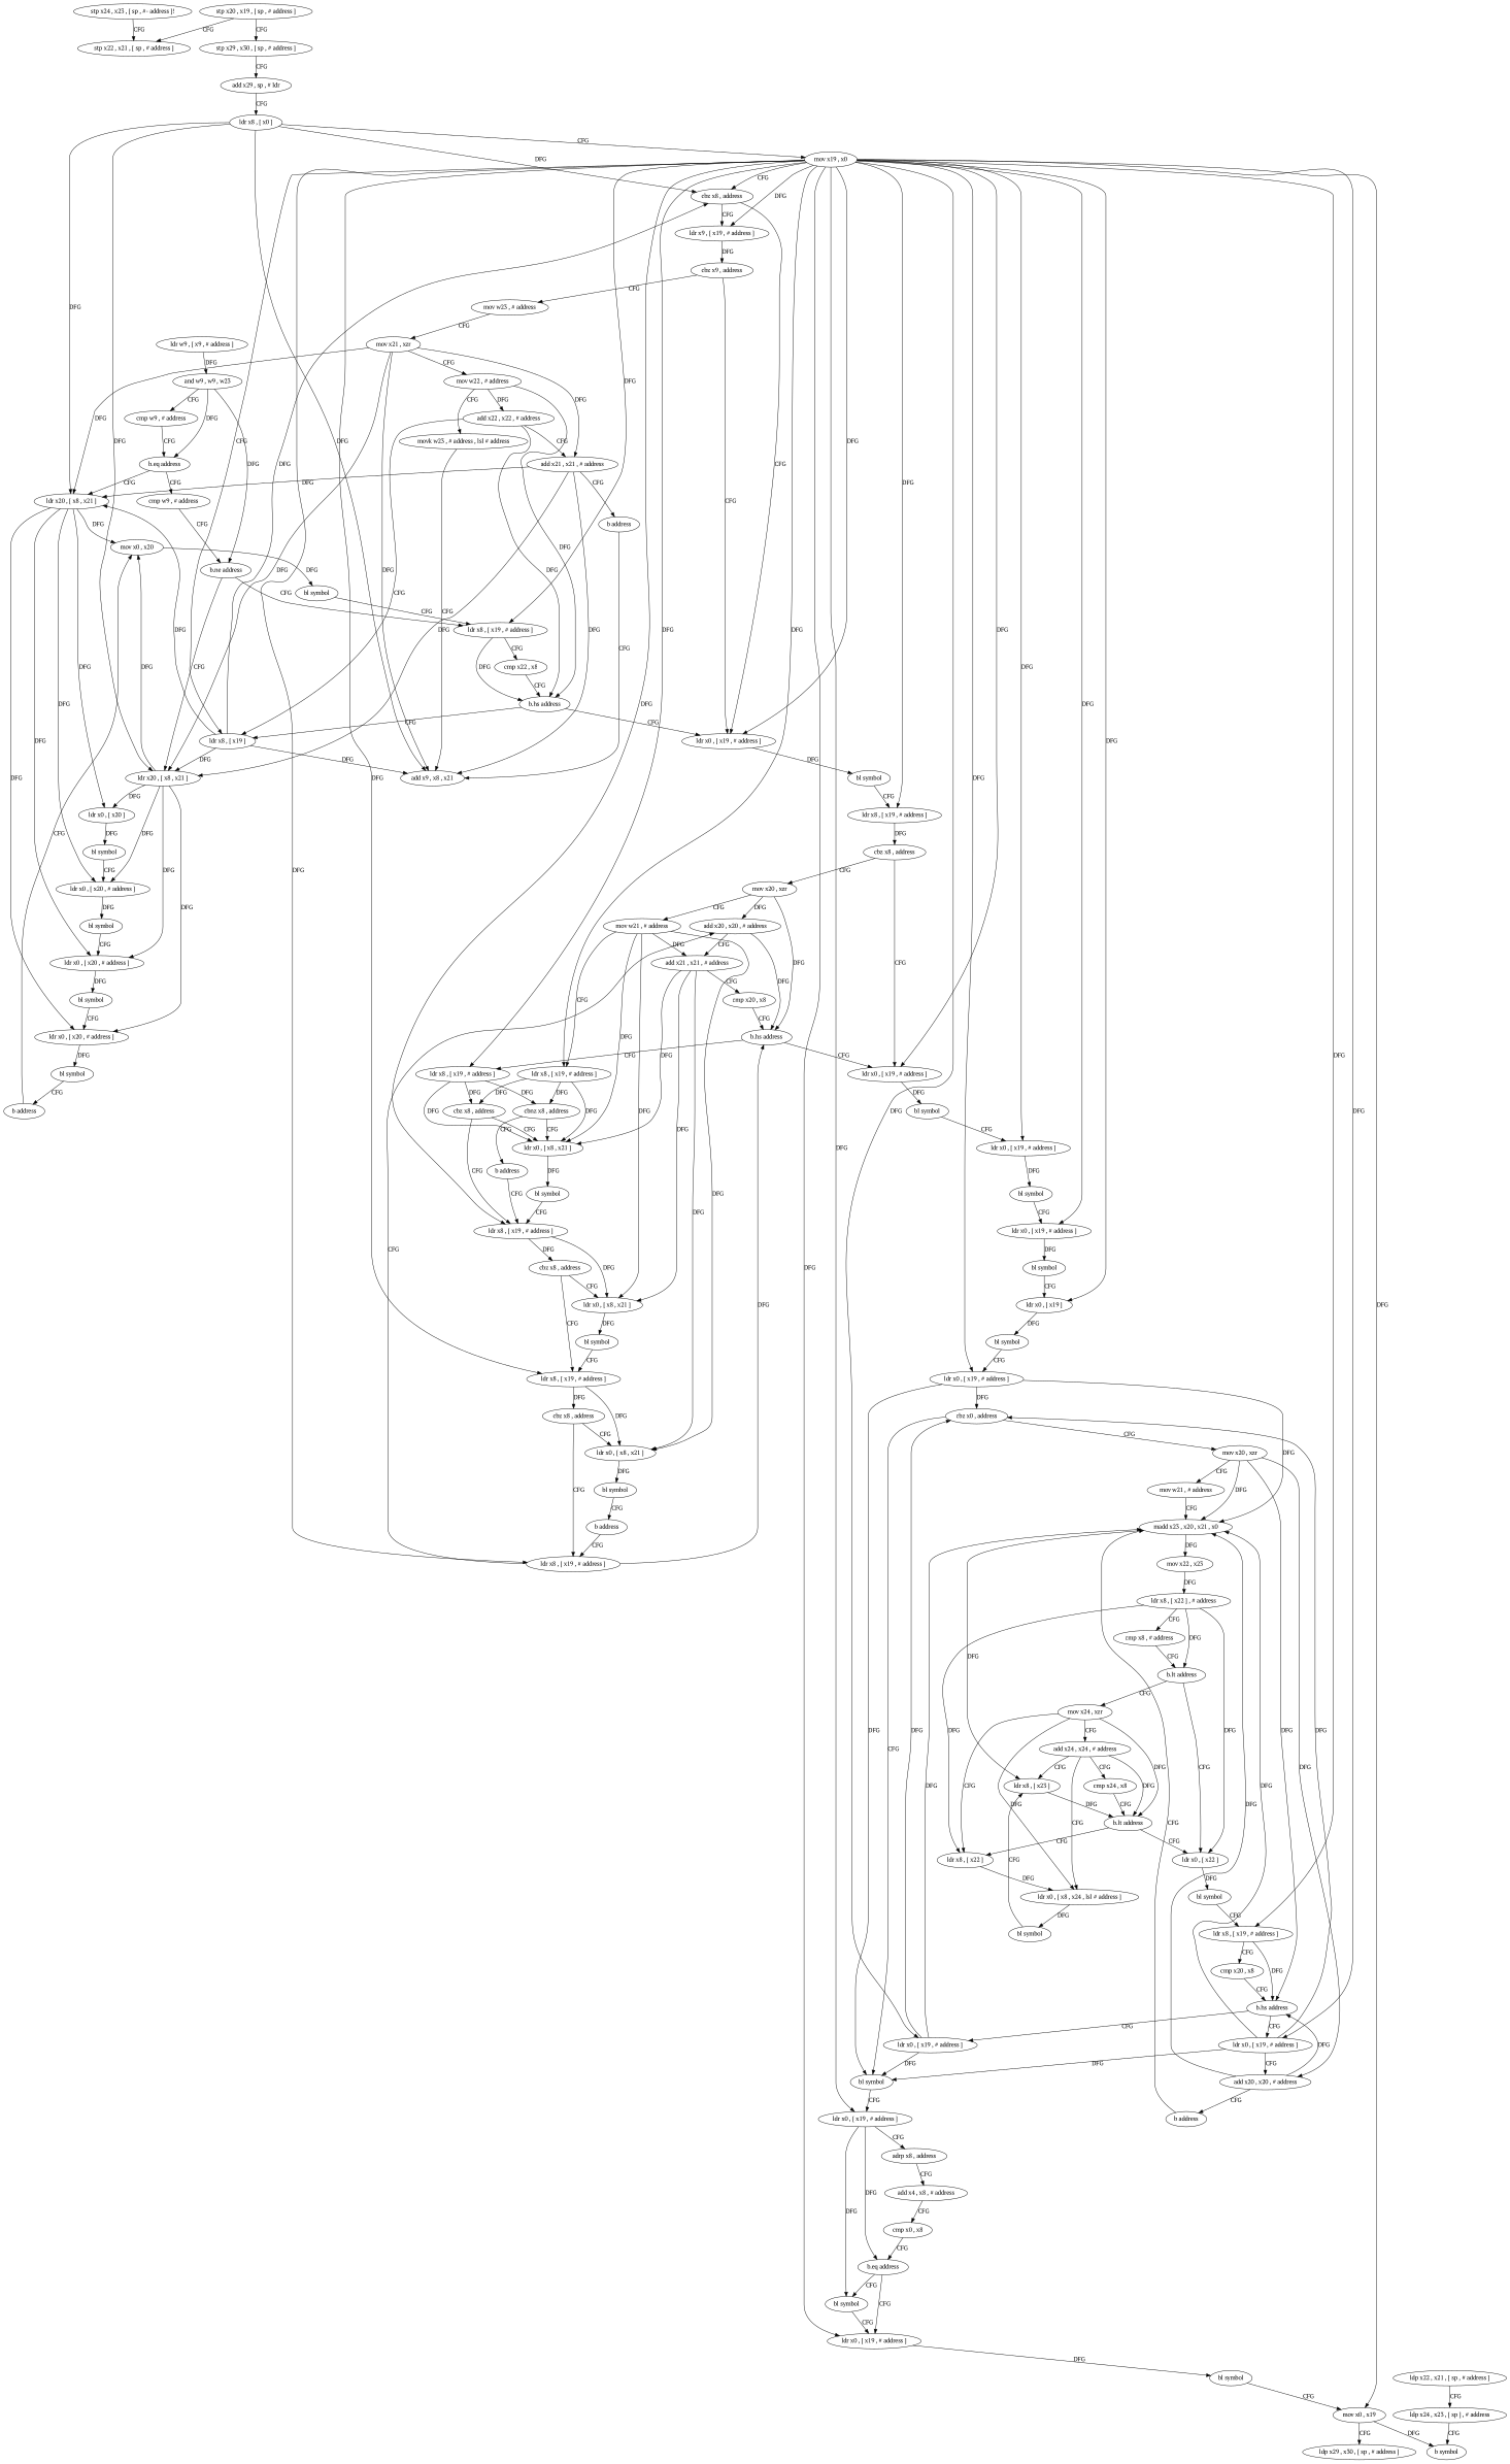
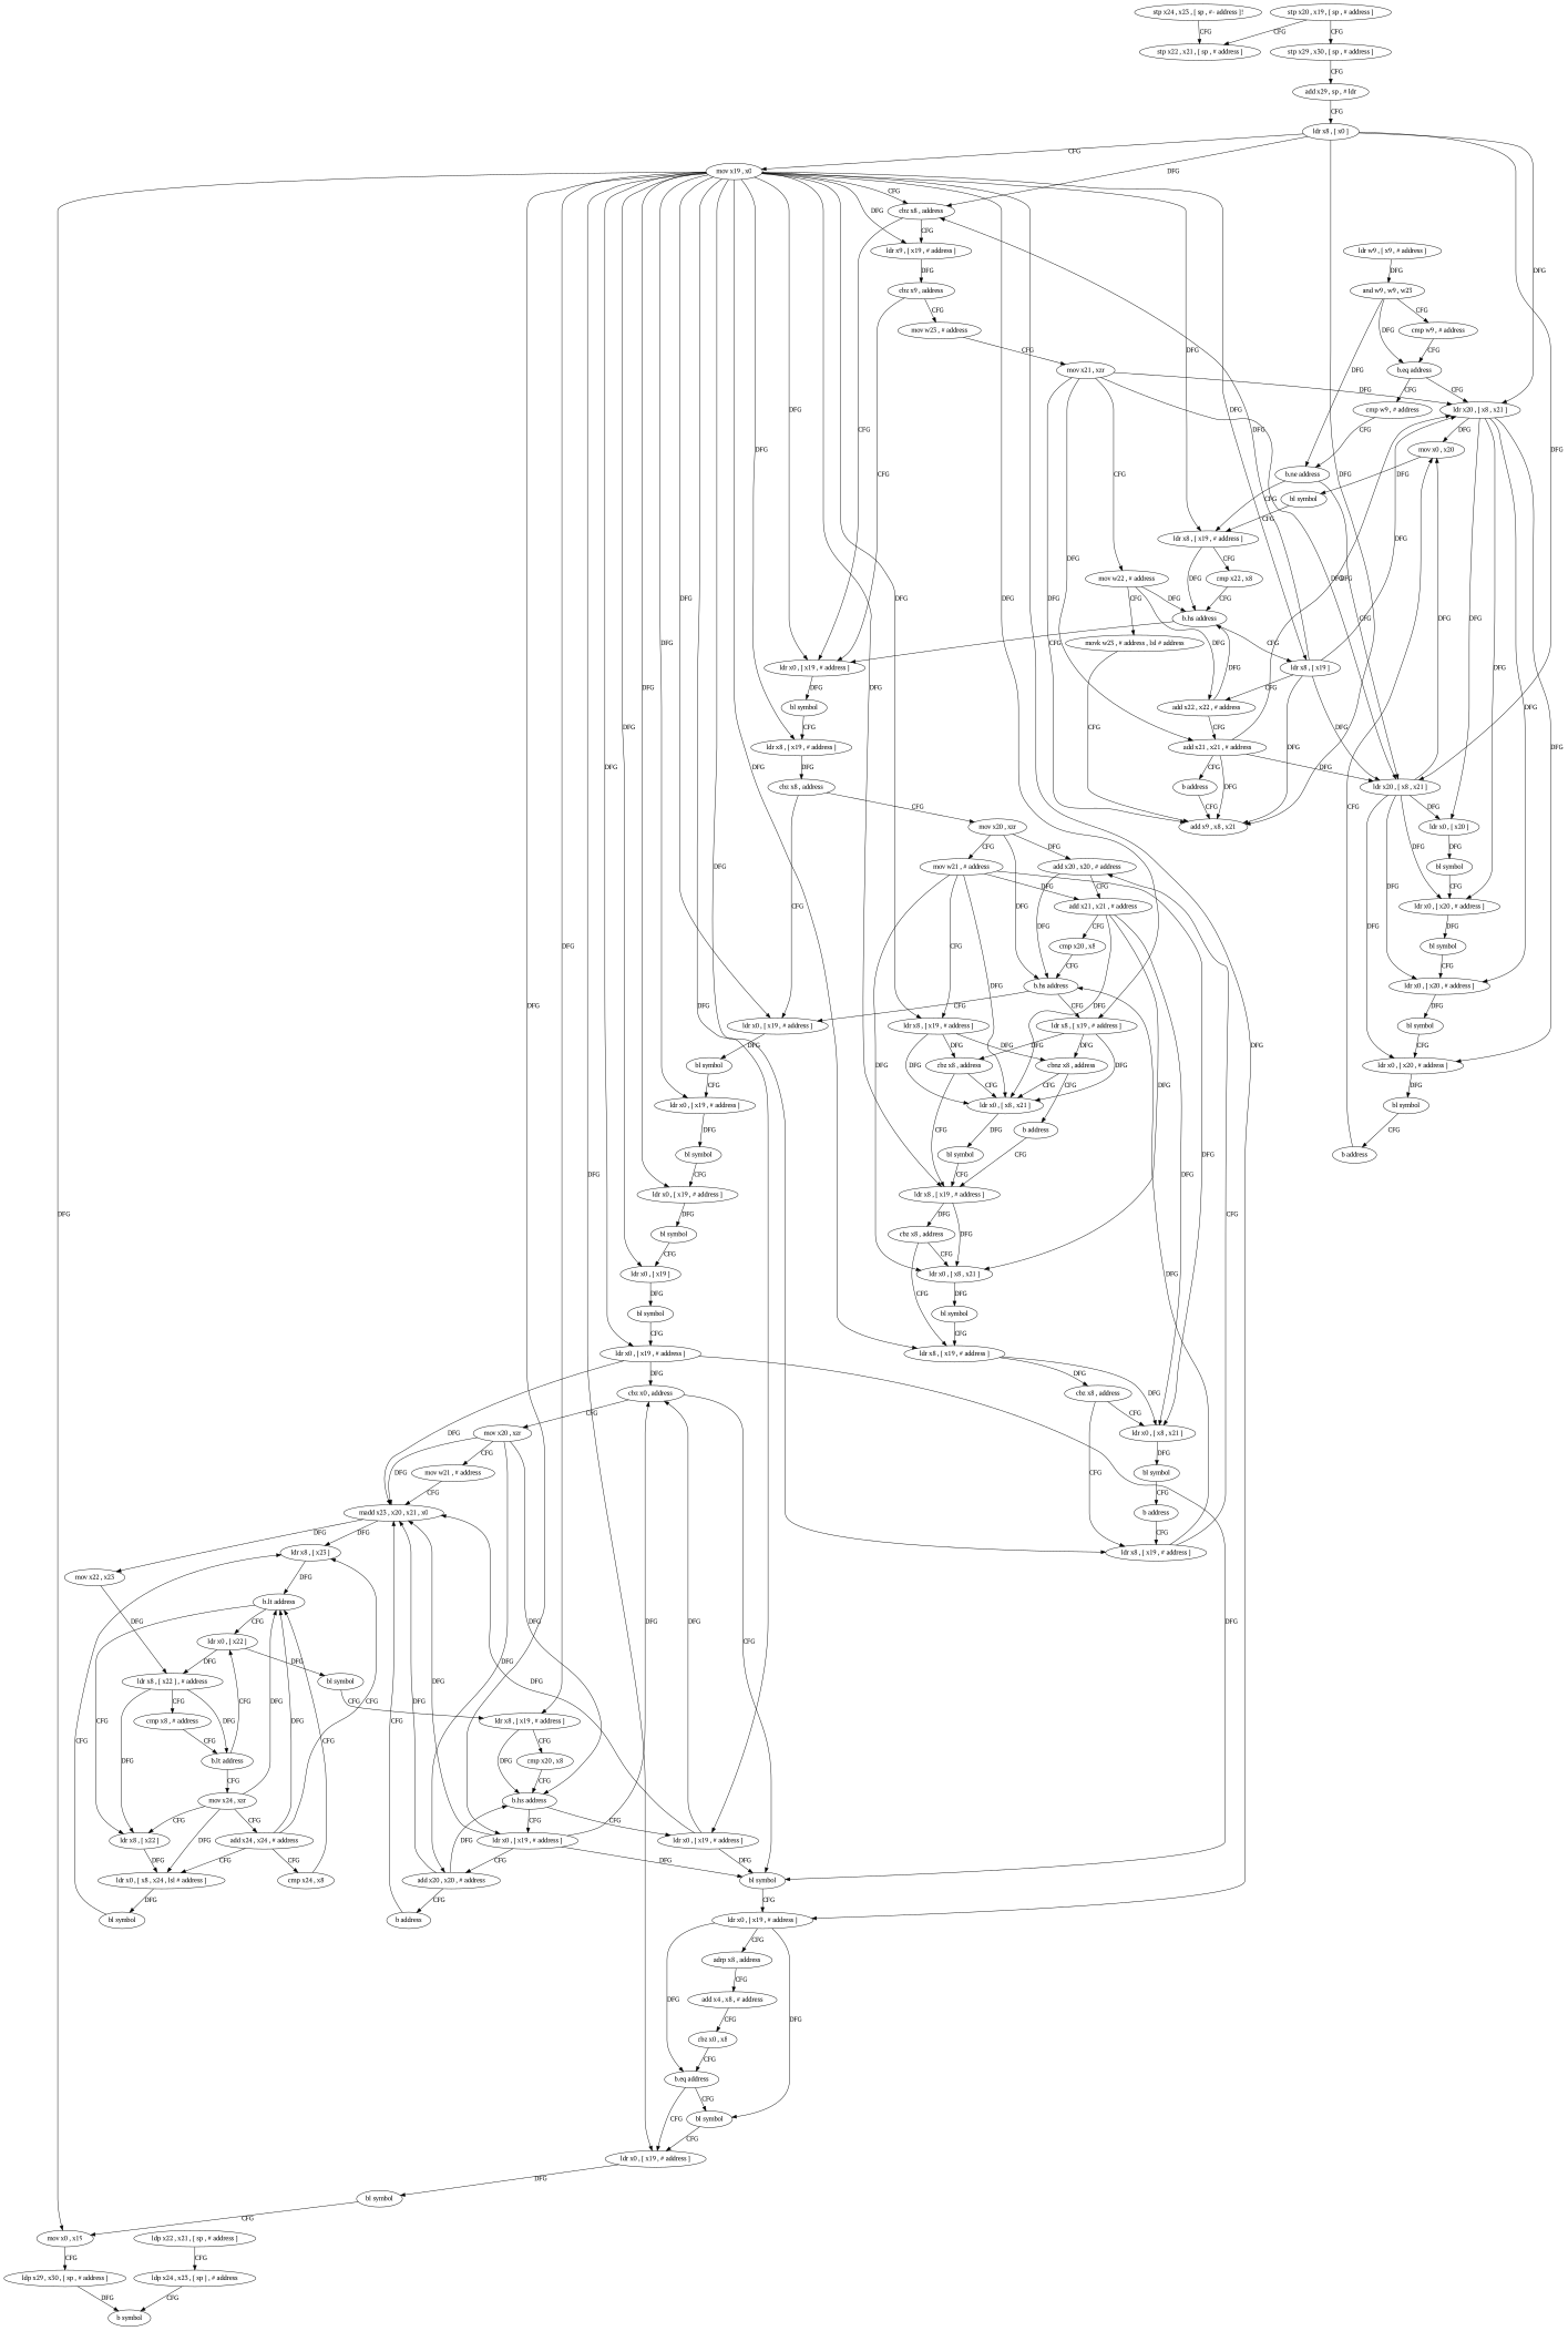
  digraph {
    fontname="PT Serif"
    node [fontname="PT Serif"]
    edge [fontname="PT Serif"]
    n1 [label="stp x24 , x23 , [ sp , #- address ]!"]
    n2 [label="stp x22 , x21 , [ sp , # address ]"]
    n3 [label="stp x20 , x19 , [ sp , # address ]"]
    n4 [label="stp x29 , x30 , [ sp , # address ]"]
    n5 [label="add x29 , sp , # ldr"]
    n6 [label="ldr x8 , [ x0 ]"]
    n7 [label="mov x19 , x0"]
    n8 [label="cbz x8 , address"]
    n9 [label="add x9 , x8 , x21"]
    n10 [label="ldr x20 , [ x8 , x21 ]"]
    n11 [label="ldr x20 , [ x8 , x21 ]"]
    n12 [label="ldr x0 , [ x19 , # address ]"]
    n13 [label="ldr x9 , [ x19 , # address ]"]
    n14 [label="ldr x8 , [ x19 , # address ]"]
    n15 [label="ldr x0 , [ x19 , # address ]"]
    n16 [label="ldr x0 , [ x19 , # address ]"]
    n17 [label="ldr x0 , [ x19 , # address ]"]
    n18 [label="ldr x0 , [ x19 ]"]
    n19 [label="ldr x0 , [ x19 , # address ]"]
    n20 [label="ldr x8 , [ x19 , # address ]"]
    n21 [label="ldr x0 , [ x19 , # address ]"]
    n22 [label="ldr x0 , [ x19 , # address ]"]
    n23 [label="ldr x8 , [ x19 , # address ]"]
    n24 [label="ldr x8 , [ x19 , # address ]"]
    n25 [label="mov x0 , x19"]
    n26 [label="ldr x8 , [ x19 , # address ]"]
    n27 [label="ldr x0 , [ x19 , # address ]"]
    n28 [label="ldr x0 , [ x19 , # address ]"]
    n29 [label="ldr x8 , [ x19 , # address ]"]
    n30 [label="ldr x8 , [ x19 , # address ]"]
    n31 [label="ldr x8 , [ x19 ]"]
    n32 [label="ldr x8 , [ x19 , # address ]"]
    n33 [label="mov x0 , x20"]
    n34 [label="ldr x0 , [ x20 ]"]
    n35 [label="ldr x0 , [ x20 , # address ]"]
    n36 [label="ldr x0 , [ x20 , # address ]"]
    n37 [label="ldr x0 , [ x20 , # address ]"]
    n38 [label="bl symbol"]
    n39 [label="cbz x9 , address"]
    n40 [label="cbz x8 , address"]
    n41 [label="bl symbol"]
    n42 [label="bl symbol"]
    n43 [label="bl symbol"]
    n44 [label="bl symbol"]
    n45 [label="cbz x0 , address"]
    n46 [label="bl symbol"]
    n47 [label="madd x23 , x20 , x21 , x0"]
    n48 [label="ldr x0 , [ x8 , x21 ]"]
    n49 [label="cbnz x8 , address"]
    n50 [label="cbz x8 , address"]
    n51 [label="adrp x8 , address"]
    n52 [label="b.eq address"]
    n53 [label="bl symbol"]
    n54 [label="bl symbol"]
    n55 [label="ldr x0 , [ x8 , x21 ]"]
    n56 [label="cbz x8 , address"]
    n57 [label="b.hs address"]
    n58 [label="cmp x22 , x8"]
    n59 [label="ldp x29 , x30 , [ sp , # address ]"]
    n60 [label="b symbol"]
    n61 [label="b.hs address"]
    n62 [label="cmp x20 , x8"]
    n63 [label="add x20 , x20 , # address"]
    n64 [label="ldr x0 , [ x8 , x21 ]"]
    n65 [label="cbz x8 , address"]
    n66 [label="add x20 , x20 , # address"]
    n67 [label="b.hs address"]
    n68 [label="add x22 , x22 , # address"]
    n69 [label="mov w23 , # address"]
    n70 [label="mov x20 , xzr"]
    n71 [label="mov w21 , # address"]
    n72 [label="add x21 , x21 , # address"]
    n73 [label="mov x21 , xzr"]
    n74 [label="mov w22 , # address"]
    n75 [label="add x21 , x21 , # address"]
    n76 [label="mov x20 , xzr"]
    n77 [label="ldr x8 , [ x23 ]"]
    n78 [label="mov x22 , x23"]
    n79 [label="mov w21 , # address"]
    n80 [label="b address"]
    n81 [label="bl symbol"]
    n82 [label="bl symbol"]
    n83 [label="bl symbol"]
    n84 [label="cmp x20 , x8"]
    n85 [label="b address"]
    n86 [label="movk w23 , # address , lsl # address"]
    n87 [label="b address"]
    n88 [label="ldr w9 , [ x9 , # address ]"]
    n89 [label="and w9 , w9 , w23"]
    n90 [label="add x4 , x8 , # address"]
-   n91 [label="cmp x0 , x8"]
+   n91 [label="cbz x0 , x8"]
    n92 [label="b.lt address"]
    n93 [label="ldr x8 , [ x22 ] , # address"]
    n94 [label="bl symbol"]
    n95 [label="bl symbol"]
    n96 [label="bl symbol"]
    n97 [label="bl symbol"]
    n98 [label="bl symbol"]
    n99 [label="cmp w9 , # address"]
    n100 [label="b.ne address"]
    n101 [label="ldp x22 , x21 , [ sp , # address ]"]
    n102 [label="ldp x24 , x23 , [ sp ] , # address"]
    n103 [label="ldr x0 , [ x22 ]"]
    n104 [label="bl symbol"]
    n105 [label="mov x24 , xzr"]
    n106 [label="ldr x8 , [ x22 ]"]
    n107 [label="ldr x0 , [ x8 , x24 , lsl # address ]"]
    n108 [label="add x24 , x24 , # address"]
    n109 [label="bl symbol"]
    n110 [label="cmp x24 , x8"]
    n111 [label="b address"]
    n112 [label="b address"]
    n113 [label="cmp w9 , # address"]
    n114 [label="b.eq address"]
    n115 [label="cmp x8 , # address"]
    n116 [label="b.lt address"]
    n1 -> n2 [label=CFG]
    n3 -> n2 [label=CFG]
    n3 -> n4 [label=CFG]
    n4 -> n5 [label=CFG]
    n5 -> n6 [label=CFG]
    n6 -> n7 [label=CFG]
    n6 -> n8 [label=DFG]
    n6 -> n9 [label=DFG]
    n6 -> n10 [label=DFG]
    n6 -> n11 [label=DFG]
    n7 -> n8 [label=CFG]
    n7 -> n12 [label=DFG]
    n7 -> n13 [label=DFG]
    n7 -> n14 [label=DFG]
    n7 -> n15 [label=DFG]
    n7 -> n16 [label=DFG]
    n7 -> n17 [label=DFG]
    n7 -> n18 [label=DFG]
    n7 -> n19 [label=DFG]
    n7 -> n20 [label=DFG]
    n7 -> n21 [label=DFG]
    n7 -> n22 [label=DFG]
    n7 -> n23 [label=DFG]
    n7 -> n24 [label=DFG]
    n7 -> n25 [label=DFG]
    n7 -> n26 [label=DFG]
    n7 -> n27 [label=DFG]
    n7 -> n28 [label=DFG]
    n7 -> n29 [label=DFG]
    n7 -> n30 [label=DFG]
-   n7 -> n31 [label=CFG]
+   n7 -> n31 [label=DFG]
    n7 -> n32 [label=DFG]
    n8 -> n12 [label=CFG]
    n8 -> n13 [label=CFG]
    n10 -> n33 [label=DFG]
    n10 -> n34 [label=DFG]
    n10 -> n35 [label=DFG]
    n10 -> n36 [label=DFG]
    n10 -> n37 [label=DFG]
    n11 -> n33 [label=DFG]
    n11 -> n34 [label=DFG]
    n11 -> n35 [label=DFG]
    n11 -> n36 [label=DFG]
    n11 -> n37 [label=DFG]
    n12 -> n38 [label=DFG]
    n13 -> n39 [label=DFG]
    n14 -> n40 [label=DFG]
    n15 -> n41 [label=DFG]
    n16 -> n42 [label=DFG]
    n17 -> n43 [label=DFG]
    n18 -> n44 [label=DFG]
    n19 -> n45 [label=DFG]
    n19 -> n46 [label=DFG]
    n19 -> n47 [label=DFG]
    n20 -> n48 [label=DFG]
    n20 -> n49 [label=DFG]
    n20 -> n50 [label=DFG]
    n21 -> n51 [label=CFG]
    n21 -> n52 [label=DFG]
    n21 -> n53 [label=DFG]
    n22 -> n54 [label=DFG]
    n23 -> n55 [label=DFG]
    n23 -> n56 [label=DFG]
    n24 -> n57 [label=DFG]
    n24 -> n58 [label=CFG]
    n25 -> n59 [label=CFG]
-   n25 -> n60 [label=DFG]
+   n59 -> n60 [label=DFG]
    n26 -> n61 [label=DFG]
    n26 -> n62 [label=CFG]
    n27 -> n45 [label=DFG]
    n27 -> n46 [label=DFG]
    n27 -> n47 [label=DFG]
    n28 -> n45 [label=DFG]
    n28 -> n46 [label=DFG]
    n28 -> n47 [label=DFG]
    n28 -> n63 [label=CFG]
    n29 -> n64 [label=DFG]
    n29 -> n65 [label=DFG]
    n30 -> n66 [label=CFG]
    n30 -> n67 [label=DFG]
    n31 -> n8 [label=DFG]
    n31 -> n9 [label=DFG]
    n31 -> n10 [label=DFG]
    n31 -> n11 [label=DFG]
-   n68 -> n31 [label=CFG]
+   n31 -> n68 [label=CFG]
    n32 -> n48 [label=DFG]
    n32 -> n49 [label=DFG]
    n32 -> n50 [label=DFG]
    n33 -> n94 [label=DFG]
    n34 -> n95 [label=DFG]
    n35 -> n96 [label=DFG]
    n36 -> n97 [label=DFG]
    n37 -> n98 [label=DFG]
    n38 -> n14 [label=CFG]
    n39 -> n12 [label=CFG]
    n39 -> n69 [label=CFG]
    n40 -> n15 [label=CFG]
    n40 -> n70 [label=CFG]
    n41 -> n16 [label=CFG]
    n42 -> n17 [label=CFG]
    n43 -> n18 [label=CFG]
    n44 -> n19 [label=CFG]
    n45 -> n46 [label=CFG]
    n45 -> n76 [label=CFG]
    n46 -> n21 [label=CFG]
    n47 -> n77 [label=DFG]
    n47 -> n78 [label=DFG]
    n48 -> n81 [label=DFG]
    n49 -> n48 [label=CFG]
    n49 -> n85 [label=CFG]
    n50 -> n23 [label=CFG]
    n50 -> n48 [label=CFG]
    n51 -> n90 [label=CFG]
    n52 -> n22 [label=CFG]
    n52 -> n53 [label=CFG]
    n53 -> n22 [label=CFG]
    n54 -> n25 [label=CFG]
    n55 -> n83 [label=DFG]
    n56 -> n29 [label=CFG]
    n56 -> n55 [label=CFG]
    n57 -> n12 [label=CFG]
    n57 -> n31 [label=CFG]
    n58 -> n57 [label=CFG]
    n61 -> n27 [label=CFG]
    n61 -> n28 [label=CFG]
    n62 -> n61 [label=CFG]
    n63 -> n47 [label=DFG]
    n63 -> n61 [label=DFG]
    n63 -> n80 [label=CFG]
    n64 -> n82 [label=DFG]
    n65 -> n30 [label=CFG]
    n65 -> n64 [label=CFG]
    n66 -> n67 [label=DFG]
    n66 -> n72 [label=CFG]
    n67 -> n15 [label=CFG]
    n67 -> n32 [label=CFG]
    n68 -> n57 [label=DFG]
    n68 -> n75 [label=CFG]
    n69 -> n73 [label=CFG]
    n70 -> n66 [label=DFG]
    n70 -> n67 [label=DFG]
    n70 -> n71 [label=CFG]
    n71 -> n20 [label=CFG]
    n71 -> n48 [label=DFG]
    n71 -> n55 [label=DFG]
    n71 -> n64 [label=DFG]
    n71 -> n72 [label=DFG]
    n72 -> n48 [label=DFG]
    n72 -> n55 [label=DFG]
    n72 -> n64 [label=DFG]
    n72 -> n84 [label=CFG]
    n73 -> n9 [label=DFG]
    n73 -> n10 [label=DFG]
    n73 -> n11 [label=DFG]
    n73 -> n74 [label=CFG]
    n73 -> n75 [label=DFG]
    n74 -> n57 [label=DFG]
    n74 -> n68 [label=DFG]
    n74 -> n86 [label=CFG]
    n75 -> n9 [label=DFG]
    n75 -> n10 [label=DFG]
    n75 -> n11 [label=DFG]
    n75 -> n87 [label=CFG]
    n76 -> n47 [label=DFG]
    n76 -> n61 [label=DFG]
    n76 -> n63 [label=DFG]
    n76 -> n79 [label=CFG]
    n77 -> n92 [label=DFG]
    n78 -> n93 [label=DFG]
    n79 -> n47 [label=CFG]
    n80 -> n47 [label=CFG]
    n81 -> n23 [label=CFG]
    n82 -> n111 [label=CFG]
    n83 -> n29 [label=CFG]
    n84 -> n67 [label=CFG]
    n85 -> n23 [label=CFG]
    n86 -> n9 [label=CFG]
    n87 -> n9 [label=CFG]
    n88 -> n89 [label=DFG]
    n89 -> n100 [label=DFG]
    n89 -> n113 [label=CFG]
    n89 -> n114 [label=DFG]
    n90 -> n91 [label=CFG]
    n91 -> n52 [label=CFG]
    n92 -> n103 [label=CFG]
    n92 -> n106 [label=CFG]
-   n93 -> n103 [label=DFG]
+   n103 -> n93 [label=DFG]
    n93 -> n106 [label=DFG]
    n93 -> n115 [label=CFG]
    n93 -> n116 [label=DFG]
    n94 -> n24 [label=CFG]
    n95 -> n35 [label=CFG]
    n96 -> n36 [label=CFG]
    n97 -> n37 [label=CFG]
    n98 -> n112 [label=CFG]
    n99 -> n100 [label=CFG]
    n100 -> n11 [label=CFG]
    n100 -> n24 [label=CFG]
    n101 -> n102 [label=CFG]
    n102 -> n60 [label=CFG]
    n103 -> n104 [label=DFG]
    n104 -> n26 [label=CFG]
    n105 -> n92 [label=DFG]
    n105 -> n106 [label=CFG]
    n105 -> n107 [label=DFG]
    n105 -> n108 [label=CFG]
    n106 -> n107 [label=DFG]
    n107 -> n109 [label=DFG]
    n108 -> n77 [label=CFG]
    n108 -> n92 [label=DFG]
    n108 -> n107 [label=CFG]
    n108 -> n110 [label=CFG]
    n109 -> n77 [label=CFG]
    n110 -> n92 [label=CFG]
    n111 -> n30 [label=CFG]
    n112 -> n33 [label=CFG]
    n113 -> n114 [label=CFG]
    n114 -> n10 [label=CFG]
    n114 -> n99 [label=CFG]
    n115 -> n116 [label=CFG]
    n116 -> n103 [label=CFG]
    n116 -> n105 [label=CFG]
  }
